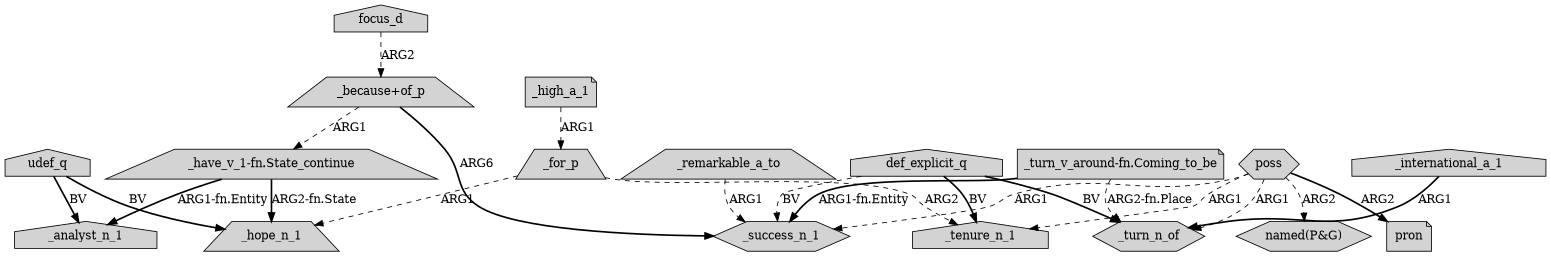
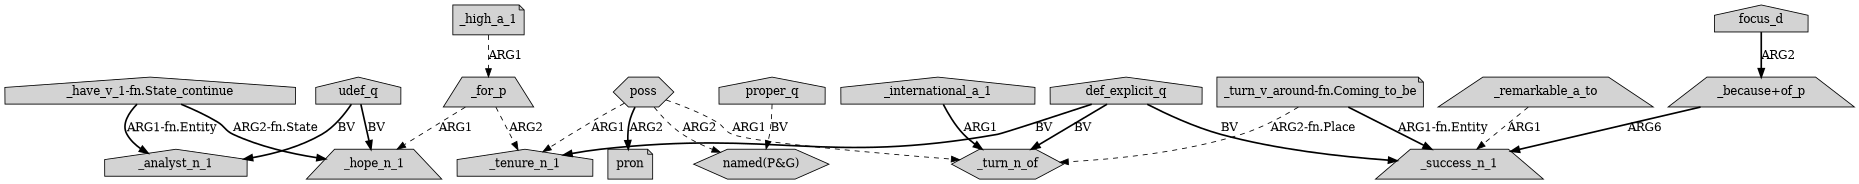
  digraph {
    node [shape=house style=filled]
    edge [style=dashed]
-   "_have_v_1-fn.State_continue" [shape=trapezium]
+   "_have_v_1-fn.State_continue"
    _hope_n_1 [shape=trapezium]
    _analyst_n_1
    udef_q
    "_because+of_p" [shape=trapezium]
    focus_d
-   _success_n_1 [shape=hexagon]
+   _success_n_1 [shape=trapezium]
    poss [shape=hexagon]
    n9 [label=_turn_n_of shape=hexagon]
    _tenure_n_1
    pron [shape=note]
    "named(P&G)" [shape=hexagon]
    _remarkable_a_to [shape=trapezium]
    "_turn_v_around-fn.Coming_to_be" [shape=note]
    def_explicit_q
    _for_p [shape=trapezium]
+   proper_q
    _high_a_1 [shape=note]
    _international_a_1
    "_have_v_1-fn.State_continue" -> _hope_n_1 [label="ARG2-fn.State" style=bold]
    "_have_v_1-fn.State_continue" -> _analyst_n_1 [label="ARG1-fn.Entity" style=bold]
    udef_q -> _hope_n_1 [label=BV style=bold]
    udef_q -> _analyst_n_1 [label=BV style=bold]
-   "_because+of_p" -> "_have_v_1-fn.State_continue" [label=ARG1]
    "_because+of_p" -> _success_n_1 [label=ARG6 style=bold]
-   focus_d -> "_because+of_p" [label=ARG2]
-   poss -> _success_n_1 [label=ARG1]
+   focus_d -> "_because+of_p" [label=ARG2 style=bold]
    poss -> n9 [label=ARG1]
    poss -> _tenure_n_1 [label=ARG1]
    poss -> pron [label=ARG2 style=bold]
    poss -> "named(P&G)" [label=ARG2]
    _remarkable_a_to -> _success_n_1 [label=ARG1]
    "_turn_v_around-fn.Coming_to_be" -> _success_n_1 [label="ARG1-fn.Entity" style=bold]
    "_turn_v_around-fn.Coming_to_be" -> n9 [label="ARG2-fn.Place"]
-   def_explicit_q -> _success_n_1 [label=BV]
+   def_explicit_q -> _success_n_1 [label=BV style=bold]
    def_explicit_q -> n9 [label=BV style=bold]
    def_explicit_q -> _tenure_n_1 [label=BV style=bold]
    _for_p -> _hope_n_1 [label=ARG1]
    _for_p -> _tenure_n_1 [label=ARG2]
+   proper_q -> "named(P&G)" [label=BV]
    _high_a_1 -> _for_p [label=ARG1]
    _international_a_1 -> n9 [label=ARG1 style=bold]
  }
